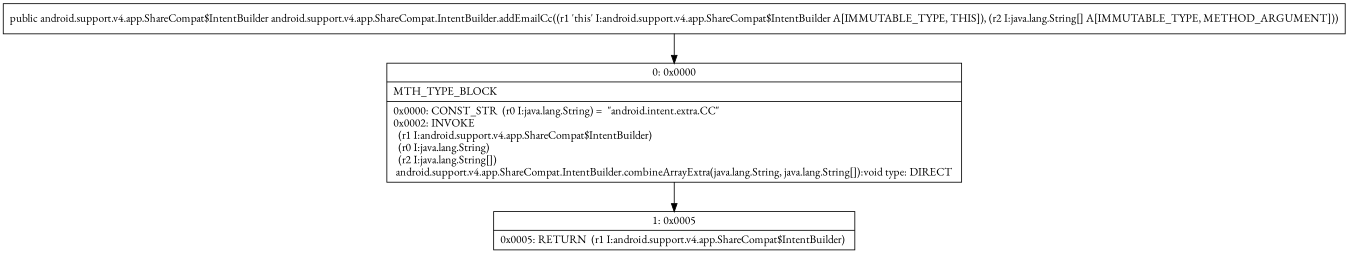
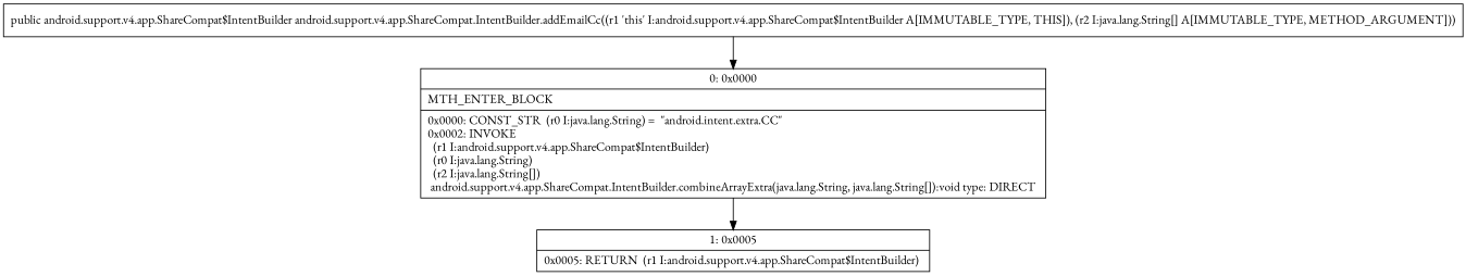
  digraph {
    fontname="EB Garamond"
    node [shape=record fontname="EB Garamond"]
    edge [fontname="EB Garamond"]
-   n1 [label="{0\:\ 0x0000|MTH_TYPE_BLOCK\l|0x0000: CONST_STR  (r0 I:java.lang.String) =  \"android.intent.extra.CC\" \l0x0002: INVOKE  \l  (r1 I:android.support.v4.app.ShareCompat$IntentBuilder)\l  (r0 I:java.lang.String)\l  (r2 I:java.lang.String[])\l android.support.v4.app.ShareCompat.IntentBuilder.combineArrayExtra(java.lang.String, java.lang.String[]):void type: DIRECT \l}"]
+   n1 [label="{0\:\ 0x0000|MTH_ENTER_BLOCK\l|0x0000: CONST_STR  (r0 I:java.lang.String) =  \"android.intent.extra.CC\" \l0x0002: INVOKE  \l  (r1 I:android.support.v4.app.ShareCompat$IntentBuilder)\l  (r0 I:java.lang.String)\l  (r2 I:java.lang.String[])\l android.support.v4.app.ShareCompat.IntentBuilder.combineArrayExtra(java.lang.String, java.lang.String[]):void type: DIRECT \l}"]
    n2 [label="{1\:\ 0x0005|0x0005: RETURN  (r1 I:android.support.v4.app.ShareCompat$IntentBuilder) \l}"]
    n3 [label="{public android.support.v4.app.ShareCompat$IntentBuilder android.support.v4.app.ShareCompat.IntentBuilder.addEmailCc((r1 'this' I:android.support.v4.app.ShareCompat$IntentBuilder A[IMMUTABLE_TYPE, THIS]), (r2 I:java.lang.String[] A[IMMUTABLE_TYPE, METHOD_ARGUMENT])) }"]
    n1 -> n2
    n3 -> n1
  }
